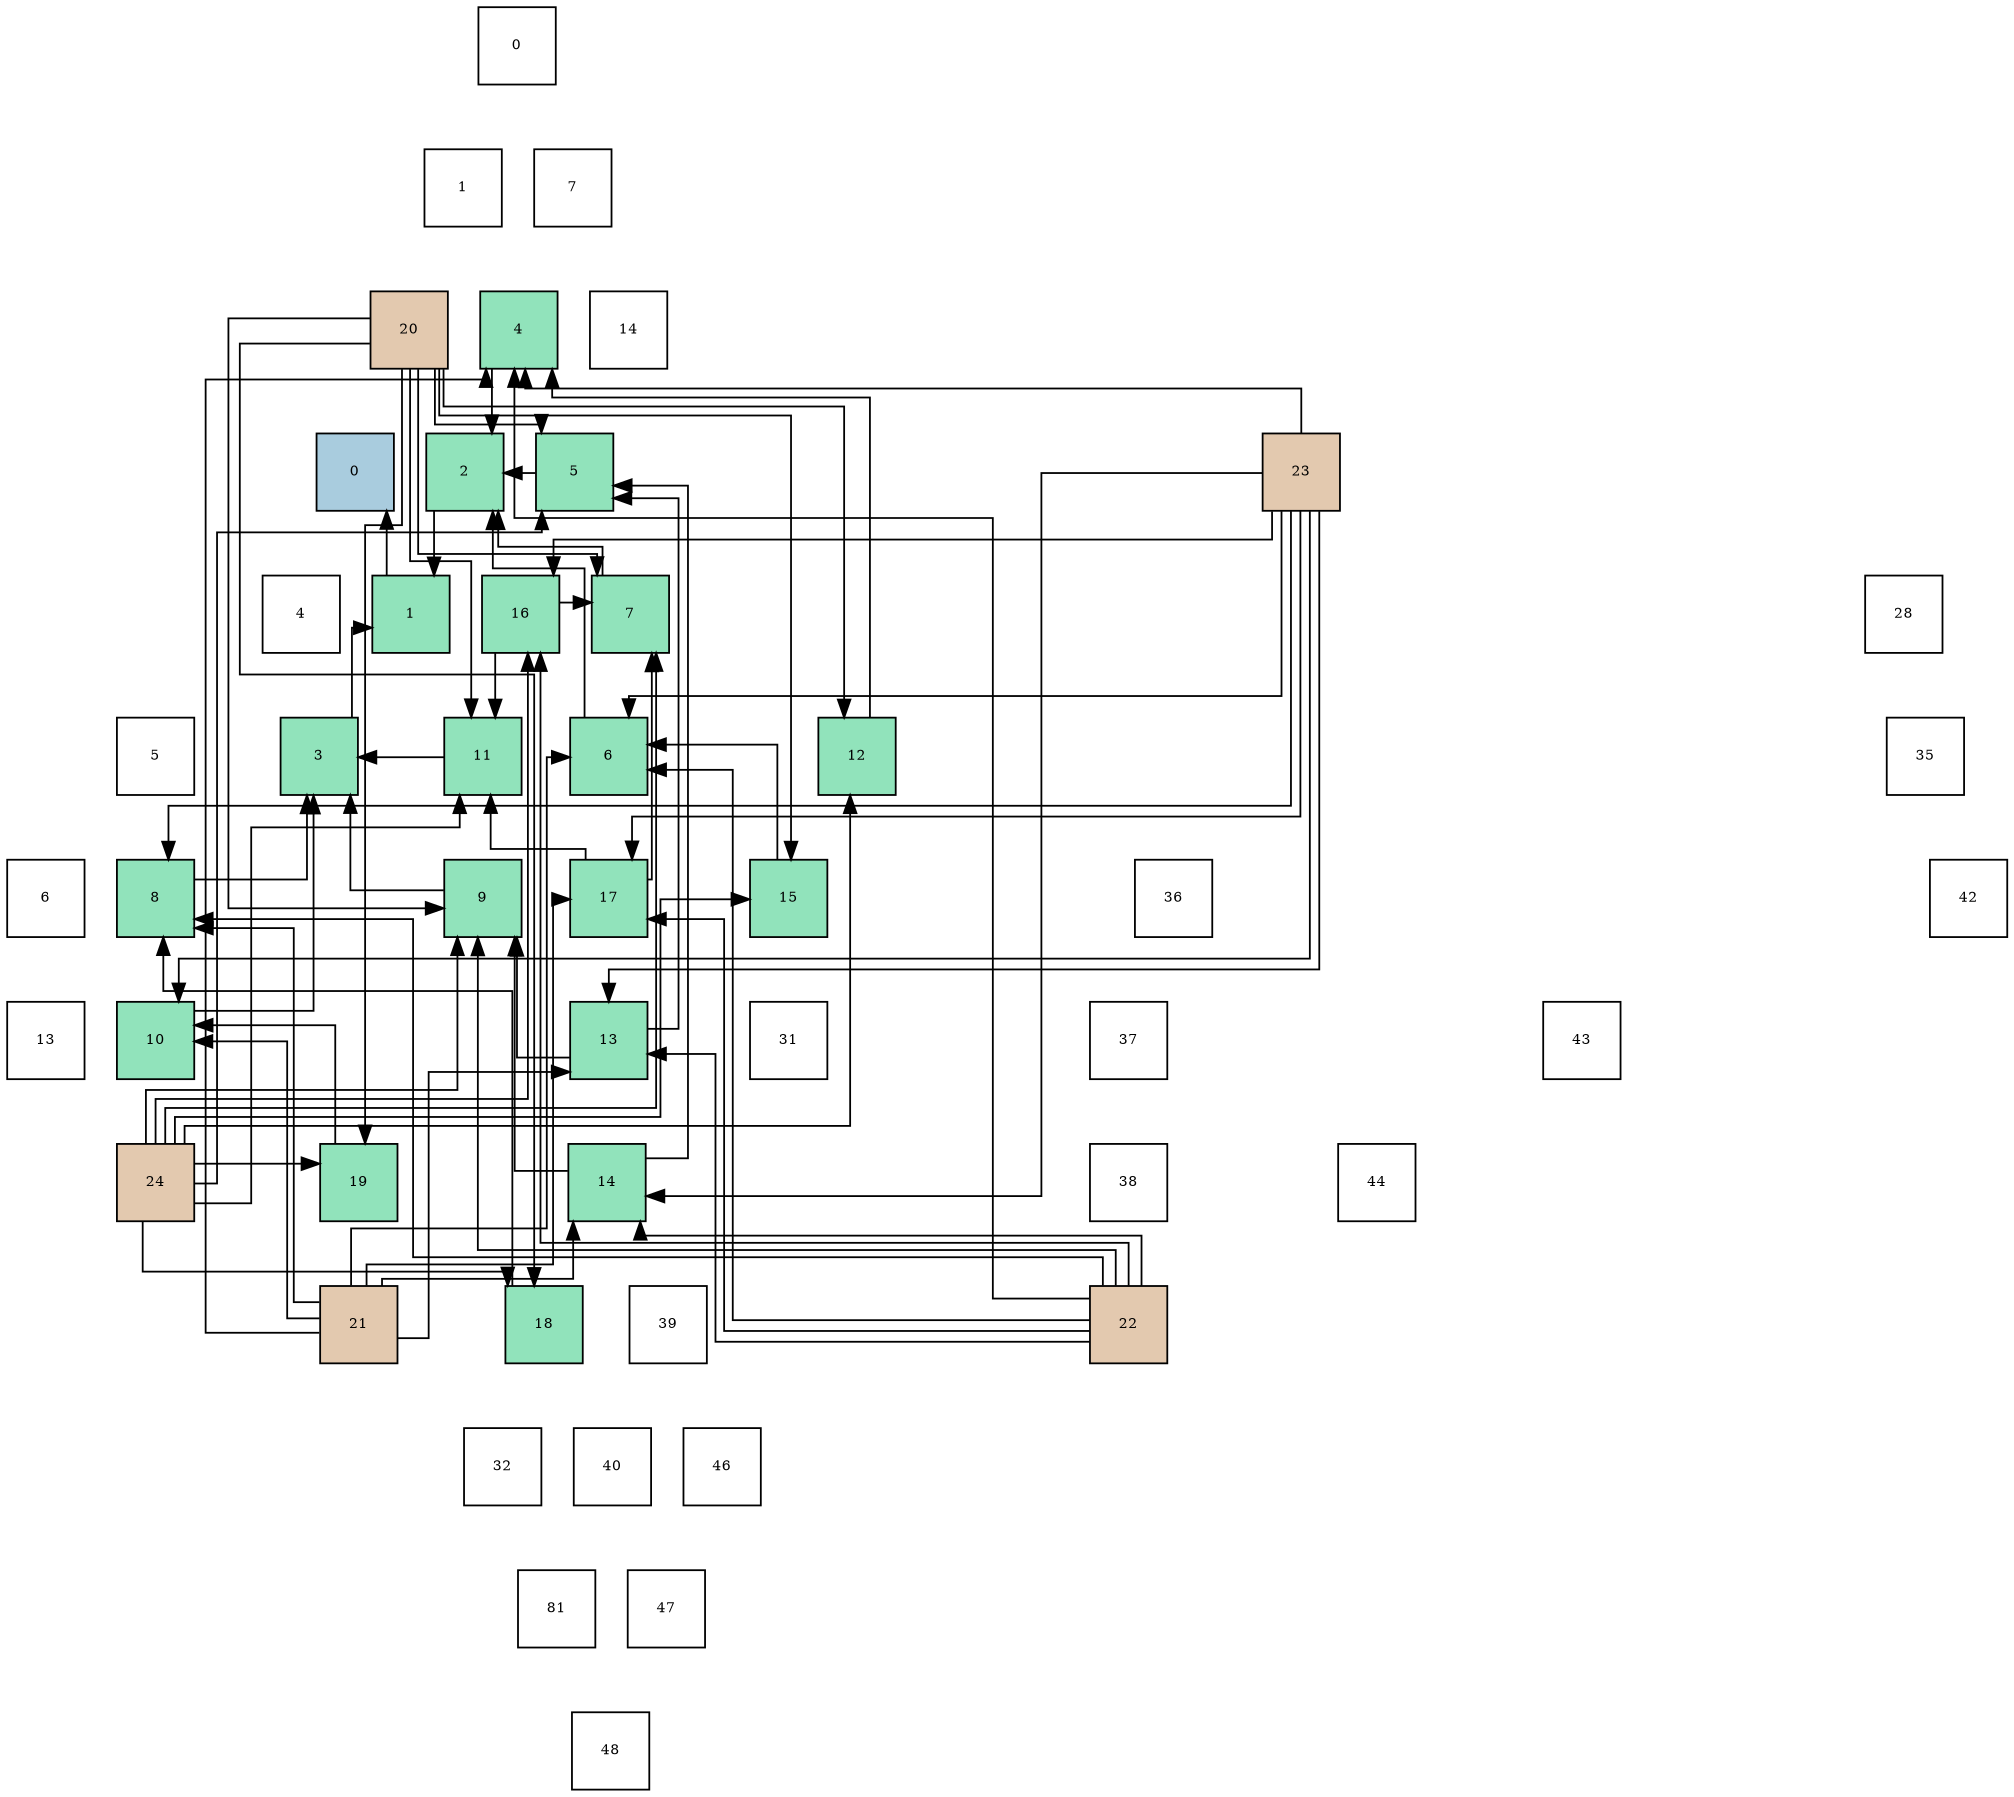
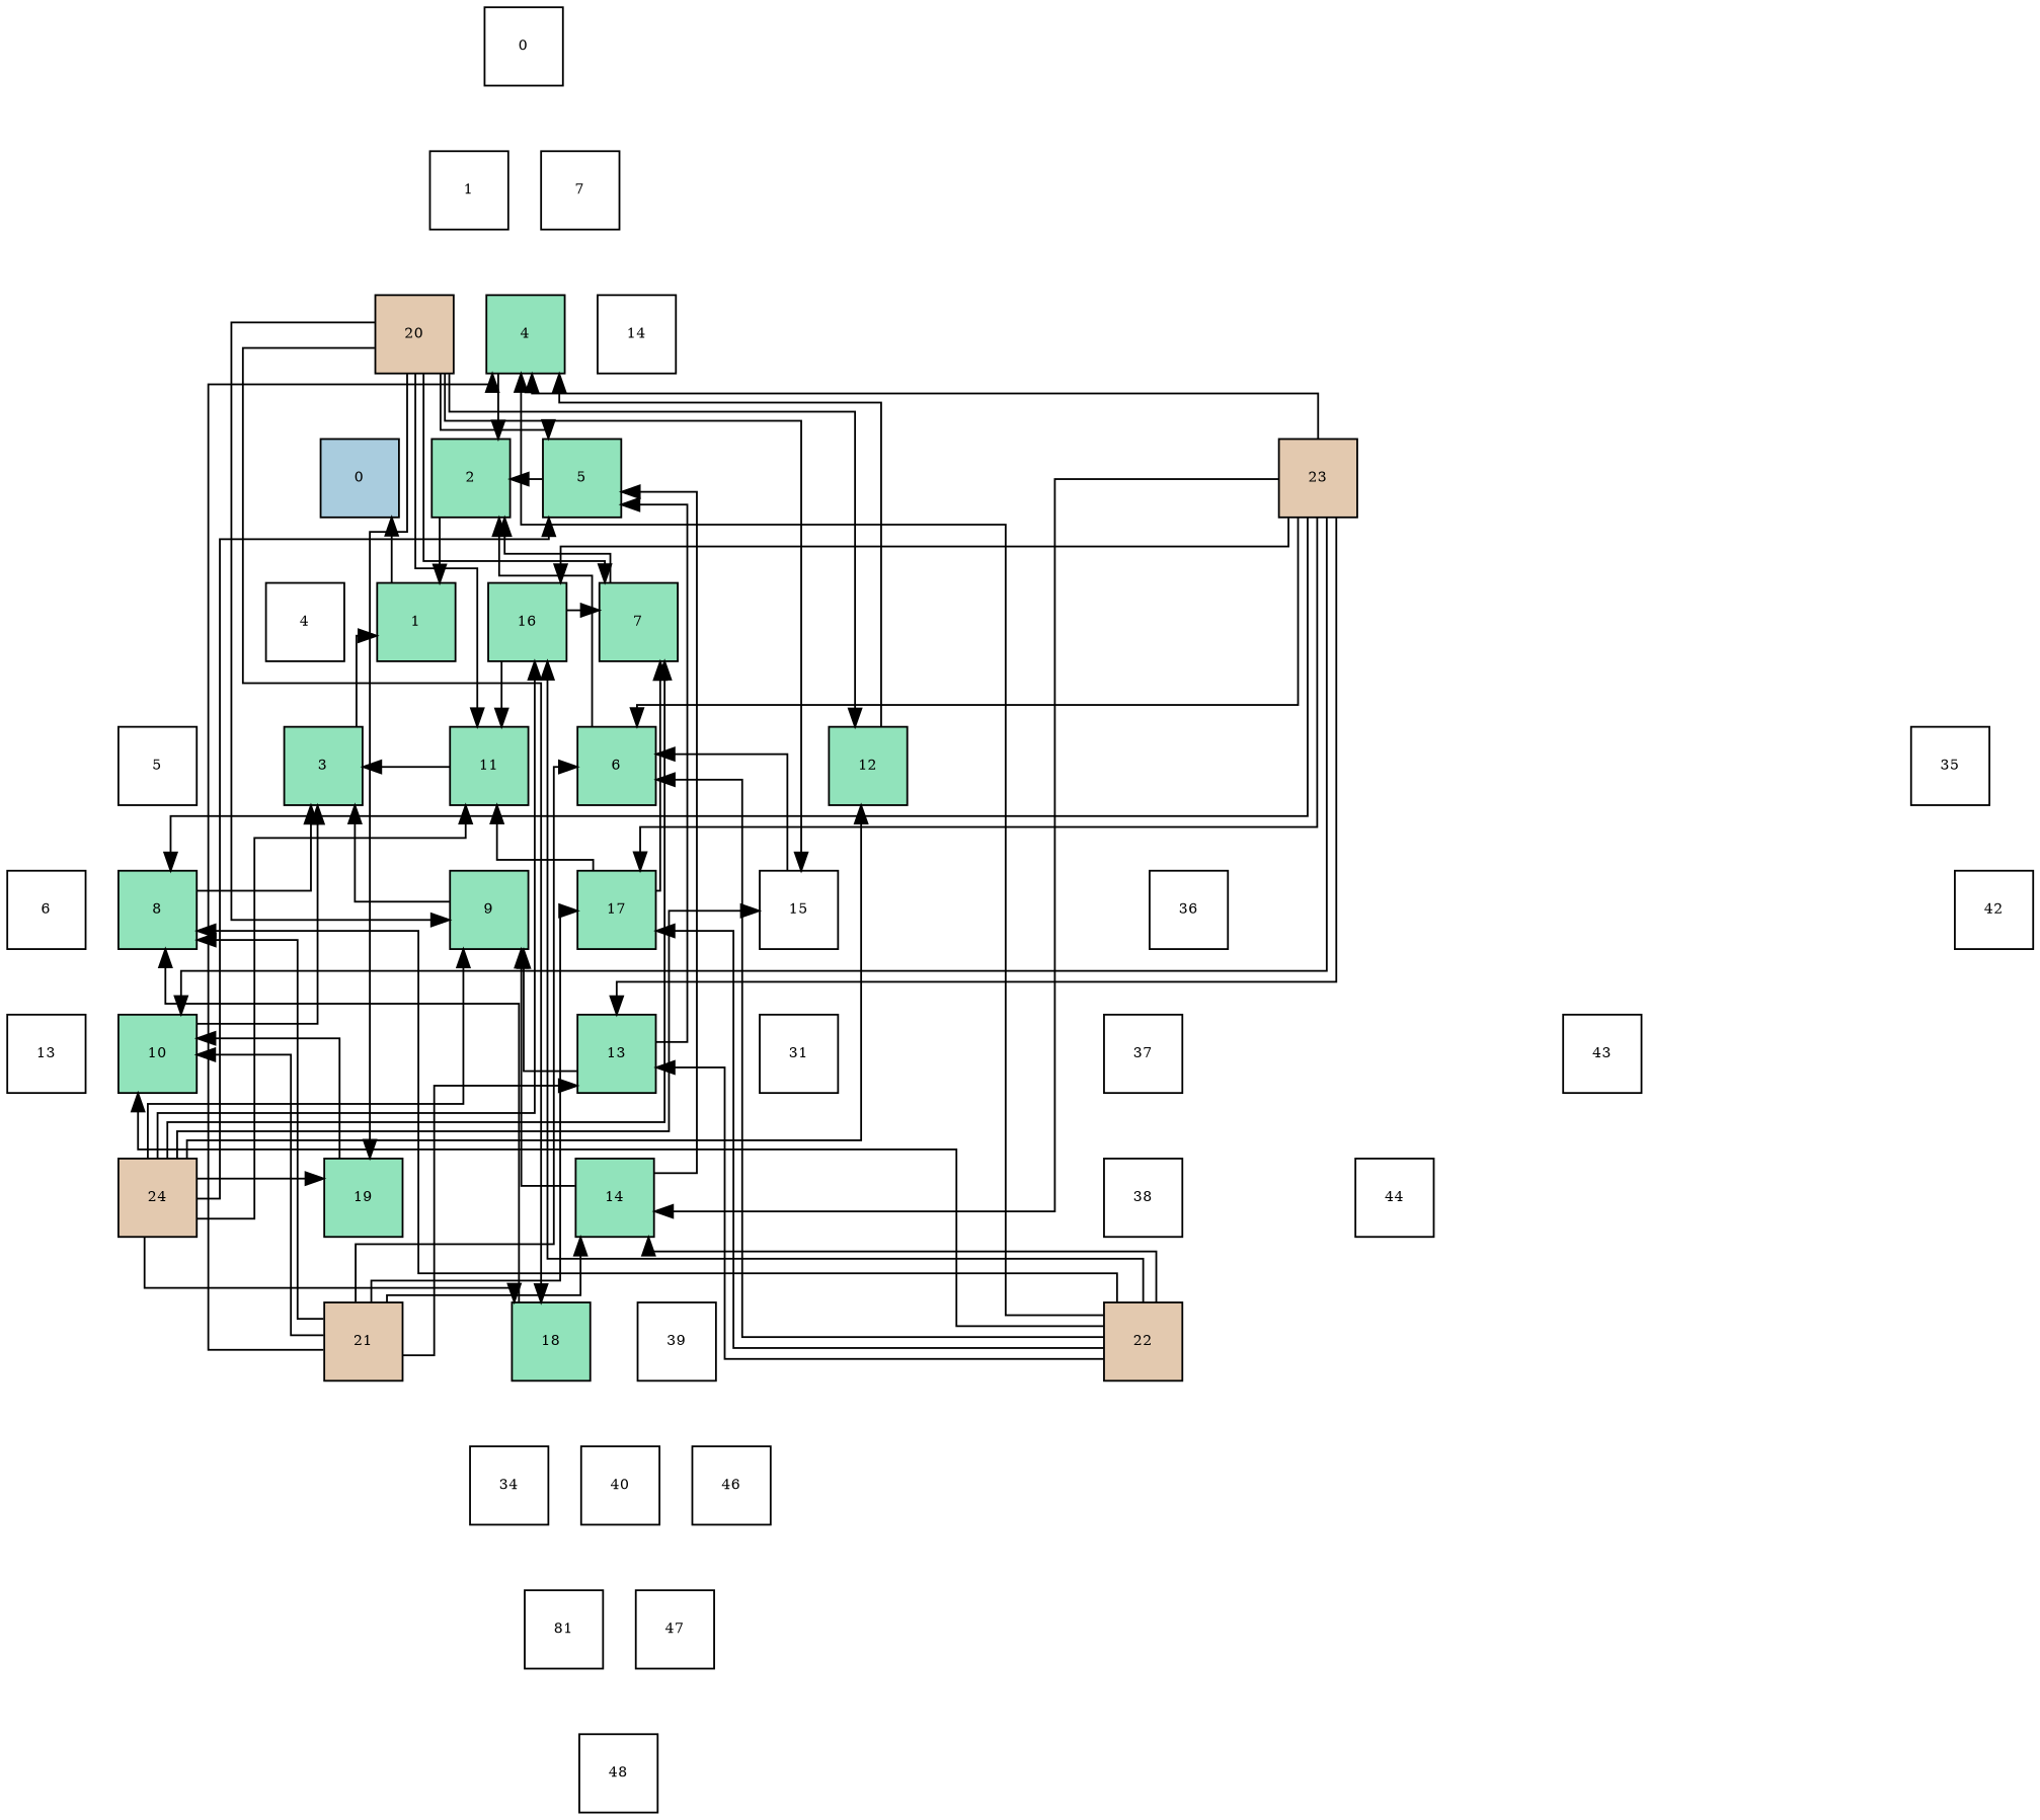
  digraph {
    rank=same
    rankdir=TB
    splines=ortho
    node [fillcolor="#ffffff" fixedsize=true fontsize=8 shape=square style=filled]
    edge [constraint=true style=invis]
    n1 [label=0 width=0.6]
    n2 [label=1 width=0.6]
    n3 [label=7 width=0.6]
    n4 [fillcolor="#e3c9af" label=20 width=0.6]
    n5 [fillcolor="#91e3bb" label=4 width=0.6]
    n6 [label=14 width=0.6]
    n7 [fillcolor="#a9ccde" label=0 width=0.6]
    n8 [fillcolor="#91e3bb" label=2 width=0.6]
    n9 [fillcolor="#91e3bb" label=5 width=0.6]
    n10 [fillcolor="#91e3bb" label=11 width=0.6]
    n11 [fillcolor="#91e3bb" label=9 width=0.6]
    n12 [fillcolor="#91e3bb" label=7 width=0.6]
    n13 [fillcolor="#91e3bb" label=19 width=0.6]
    n14 [fillcolor="#91e3bb" label=12 width=0.6]
-   n15 [fillcolor="#91e3bb" label=15 width=0.6]
+   n15 [label=15 width=0.6]
    n16 [fillcolor="#91e3bb" label=18 width=0.6]
    n17 [label=4 width=0.6]
    n18 [fillcolor="#91e3bb" label=1 width=0.6]
    n19 [fillcolor="#91e3bb" label=16 width=0.6]
    n20 [fillcolor="#91e3bb" label=3 width=0.6]
    n21 [fillcolor="#91e3bb" label=17 width=0.6]
    n22 [fillcolor="#91e3bb" label=10 width=0.6]
    n23 [fillcolor="#91e3bb" label=13 width=0.6]
    n24 [fillcolor="#91e3bb" label=6 width=0.6]
    n25 [fillcolor="#e3c9af" label=21 width=0.6]
    n26 [label=36 width=0.6]
    n27 [label=31 width=0.6]
    n28 [label=37 width=0.6]
    n29 [fillcolor="#91e3bb" label=8 width=0.6]
-   n30 [label=32 width=0.6]
+   n30 [label=34 width=0.6]
    n31 [label=40 width=0.6]
    n32 [label=5 width=0.6]
    n33 [label=6 width=0.6]
    n34 [label=13 width=0.6]
    n35 [fillcolor="#e3c9af" label=24 width=0.6]
    n36 [fillcolor="#e3c9af" label=23 width=0.6]
-   n37 [label=28 width=0.6]
    n38 [fillcolor="#91e3bb" label=14 width=0.6]
    n39 [label=35 width=0.6]
    n40 [label=39 width=0.6]
    n41 [label=38 width=0.6]
    n42 [label=81 width=0.6]
    n43 [label=42 width=0.6]
    n44 [label=43 width=0.6]
    n45 [label=44 width=0.6]
    n46 [fillcolor="#e3c9af" label=22 width=0.6]
    n47 [label=46 width=0.6]
    n48 [label=47 width=0.6]
    n49 [label=48 width=0.6]
    n1 -> n2
    n1 -> n3
    n2 -> n4
    n2 -> n5
    n3 -> n5
    n3 -> n6
    n4 -> n7
    n4 -> n8
    n4 -> n9 [constraint=false style=vis]
    n4 -> n10 [constraint=false style=vis]
    n4 -> n11 [constraint=false style=vis]
    n4 -> n12 [constraint=false style=vis]
    n4 -> n13 [constraint=false style=vis]
    n4 -> n14 [constraint=false style=vis]
    n4 -> n15 [constraint=false style=vis]
    n4 -> n16 [constraint=false style=vis]
    n5 -> n8 [constraint=false style=vis]
    n5 -> n8
    n5 -> n9
    n6 -> n9
    n6 -> n36
    n7 -> n17
    n7 -> n18
    n8 -> n18 [constraint=false style=vis]
    n8 -> n18
    n8 -> n19
    n9 -> n8 [constraint=false style=vis]
    n9 -> n12
    n9 -> n19
    n10 -> n11
    n10 -> n20 [constraint=false style=vis]
    n10 -> n21
    n11 -> n20 [constraint=false style=vis]
    n11 -> n22
    n11 -> n23
    n12 -> n8 [constraint=false style=vis]
    n12 -> n14
    n12 -> n24
    n13 -> n16
    n13 -> n22 [constraint=false style=vis]
    n13 -> n25
    n14 -> n5 [constraint=false style=vis]
    n14 -> n15
    n14 -> n26
    n15 -> n24 [constraint=false style=vis]
    n15 -> n27
    n15 -> n28
    n16 -> n29 [constraint=false style=vis]
    n16 -> n30
    n16 -> n31
    n17 -> n20
    n17 -> n32
    n18 -> n7 [constraint=false style=vis]
    n18 -> n10
    n18 -> n20
    n19 -> n10 [constraint=false style=vis]
    n19 -> n10
    n19 -> n12 [constraint=false style=vis]
    n19 -> n24
    n20 -> n11
    n20 -> n18 [constraint=false style=vis]
    n20 -> n29
    n21 -> n10 [constraint=false style=vis]
    n21 -> n12 [constraint=false style=vis]
    n21 -> n23
    n21 -> n27
    n22 -> n13
    n22 -> n20 [constraint=false style=vis]
    n22 -> n35
    n23 -> n9 [constraint=false style=vis]
    n23 -> n11 [constraint=false style=vis]
    n23 -> n13
    n23 -> n38
    n24 -> n8 [constraint=false style=vis]
    n24 -> n15
    n24 -> n21
    n25 -> n5 [constraint=false style=vis]
    n25 -> n21 [constraint=false style=vis]
    n25 -> n22 [constraint=false style=vis]
    n25 -> n23 [constraint=false style=vis]
    n25 -> n24 [constraint=false style=vis]
    n25 -> n29 [constraint=false style=vis]
    n25 -> n30
    n25 -> n38 [constraint=false style=vis]
    n26 -> n28
    n26 -> n44
    n27 -> n38
    n27 -> n41
    n28 -> n41
    n28 -> n45
    n29 -> n20 [constraint=false style=vis]
    n29 -> n22
    n29 -> n34
    n30 -> n42
    n31 -> n42
    n31 -> n48
    n32 -> n29
    n32 -> n33
    n33 -> n34
    n34 -> n35
    n35 -> n9 [constraint=false style=vis]
    n35 -> n10 [constraint=false style=vis]
    n35 -> n11 [constraint=false style=vis]
    n35 -> n12 [constraint=false style=vis]
    n35 -> n13 [constraint=false style=vis]
    n35 -> n14 [constraint=false style=vis]
    n35 -> n15 [constraint=false style=vis]
    n35 -> n16 [constraint=false style=vis]
    n35 -> n19 [constraint=false style=vis]
    n35 -> n25
    n36 -> n5 [constraint=false style=vis]
    n36 -> n12
    n36 -> n19 [constraint=false style=vis]
    n36 -> n21 [constraint=false style=vis]
    n36 -> n22 [constraint=false style=vis]
    n36 -> n23 [constraint=false style=vis]
    n36 -> n24 [constraint=false style=vis]
    n36 -> n29 [constraint=false style=vis]
-   n36 -> n37
    n36 -> n38 [constraint=false style=vis]
-   n37 -> n14
-   n37 -> n39
    n38 -> n9 [constraint=false style=vis]
    n38 -> n11 [constraint=false style=vis]
    n38 -> n16
    n38 -> n40
    n39 -> n26
    n39 -> n43
    n40 -> n31
    n40 -> n47
    n41 -> n40
    n41 -> n46
    n42 -> n49
    n43 -> n44
    n44 -> n45
    n45 -> n46
    n46 -> n5 [constraint=false style=vis]
    n46 -> n19 [constraint=false style=vis]
    n46 -> n21 [constraint=false style=vis]
-   n46 -> n11 [constraint=false style=vis]
+   n46 -> n22 [constraint=false style=vis]
    n46 -> n23 [constraint=false style=vis]
    n46 -> n24 [constraint=false style=vis]
    n46 -> n29 [constraint=false style=vis]
    n46 -> n38 [constraint=false style=vis]
    n46 -> n47
    n47 -> n48
    n48 -> n49
  }
